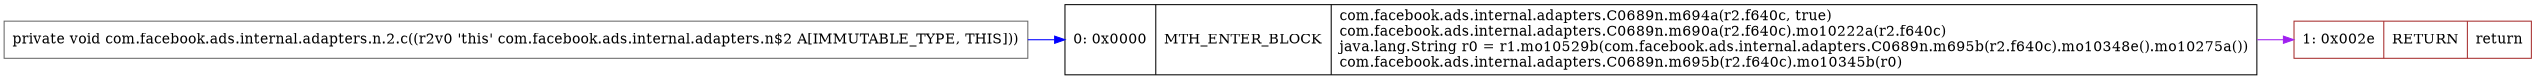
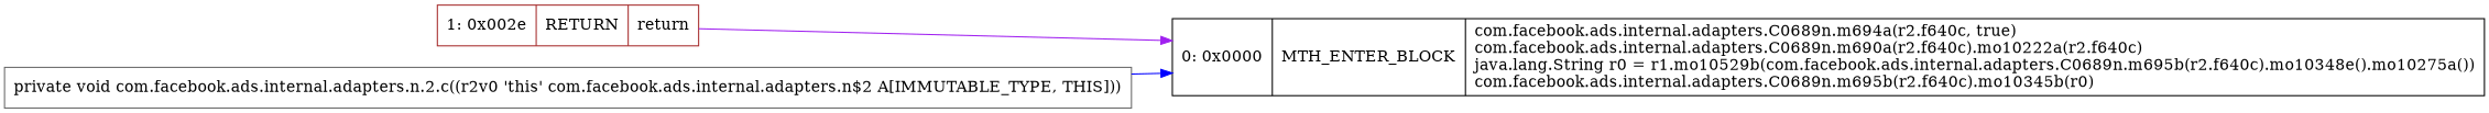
  digraph {
    rankdir=LR
    node [shape=record]
    n1 [label="{0\:\ 0x0000|MTH_ENTER_BLOCK\l|com.facebook.ads.internal.adapters.C0689n.m694a(r2.f640c, true)\lcom.facebook.ads.internal.adapters.C0689n.m690a(r2.f640c).mo10222a(r2.f640c)\ljava.lang.String r0 = r1.mo10529b(com.facebook.ads.internal.adapters.C0689n.m695b(r2.f640c).mo10348e().mo10275a())\lcom.facebook.ads.internal.adapters.C0689n.m695b(r2.f640c).mo10345b(r0)\l}" color=black]
    n2 [label="{1\:\ 0x002e|RETURN\l|return\l}" color=brown]
    n3 [label="{private void com.facebook.ads.internal.adapters.n.2.c((r2v0 'this' com.facebook.ads.internal.adapters.n$2 A[IMMUTABLE_TYPE, THIS])) }" color=gray40]
-   n1 -> n2 [color=purple]
+   n2 -> n1 [color=purple]
    n3 -> n1 [color=blue]
  }
